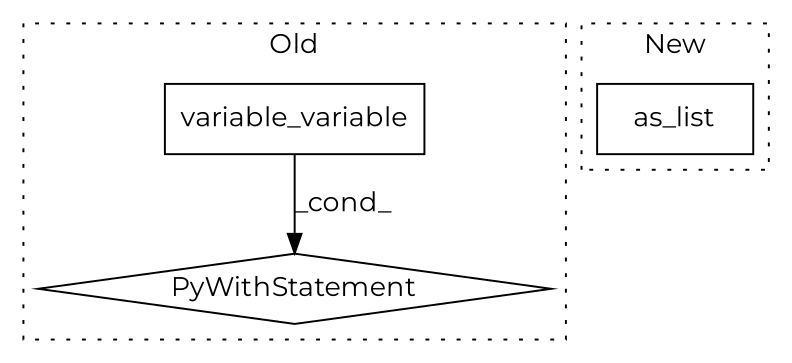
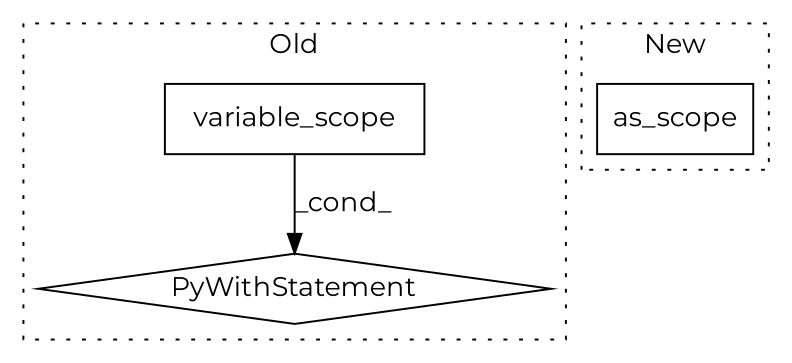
  digraph {
    fontname=Montserrat
    node [a=32 shape=box fontname=Montserrat]
    n1 [a=104 l="10,2" label=PyWithStatement s="606,662" shape=diamond]
-   n2 [l="15,1" label=variable_variable s="627,661"]
-   n3 [l=9 label=as_list s=1510]
+   n2 [l="15,1" label=variable_scope s="627,661"]
+   n3 [l=9 label=as_scope s=1510]
    subgraph cluster_1 {
      label=Old
      style=dotted
      n1
      n2
    }
    subgraph cluster_2 {
      label=New
      style=dotted
      n3
    }
    n2 -> n1 [label=_cond_ fontname=Montserrat]
  }
